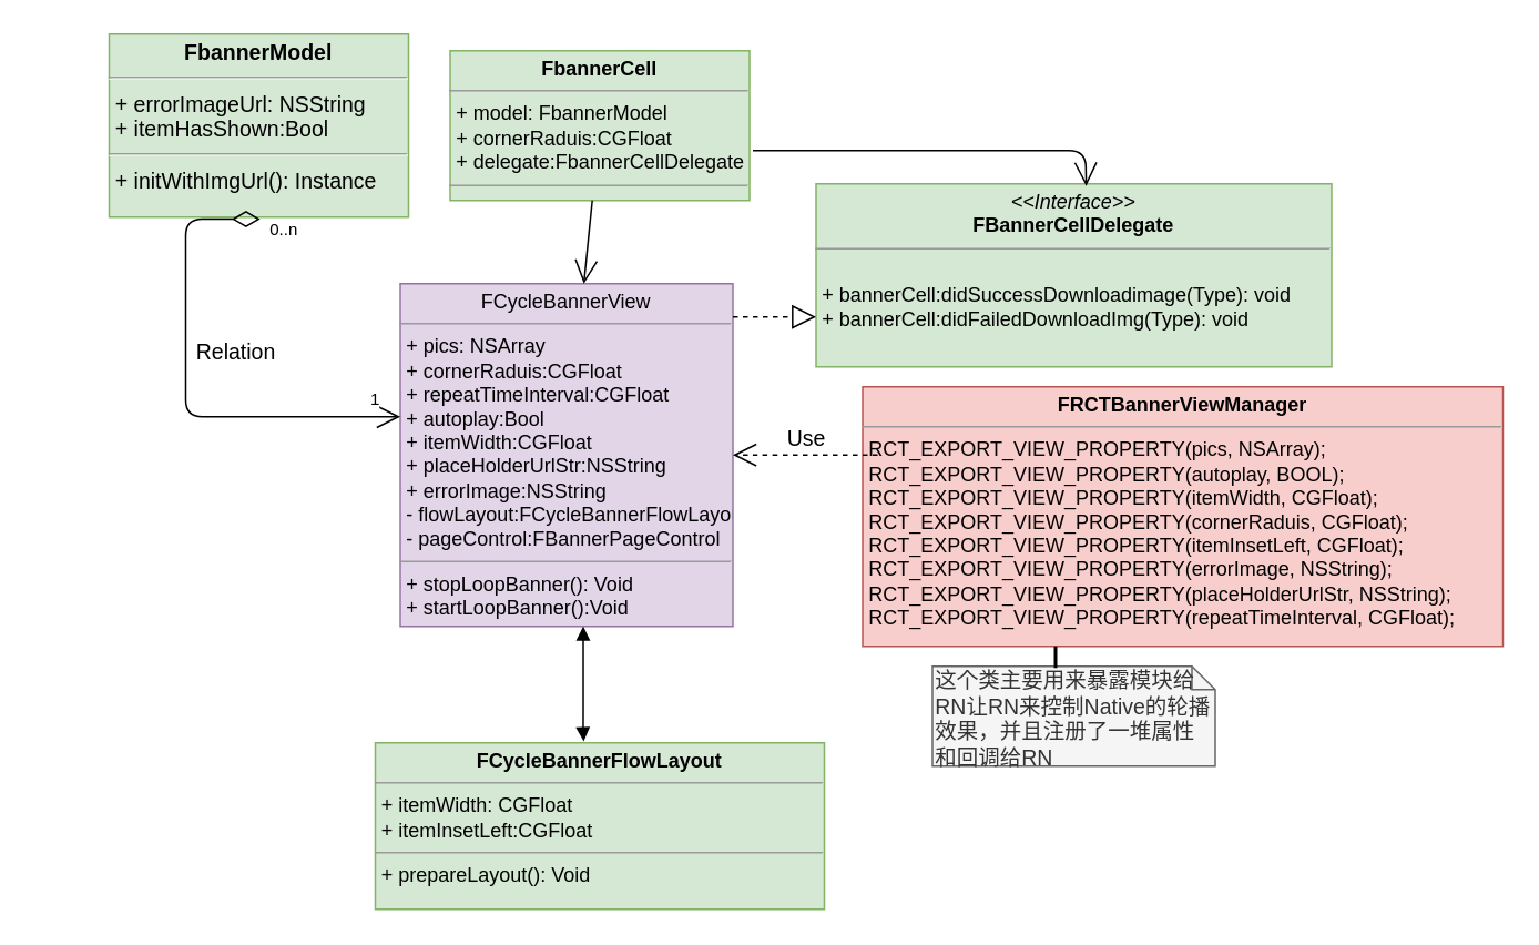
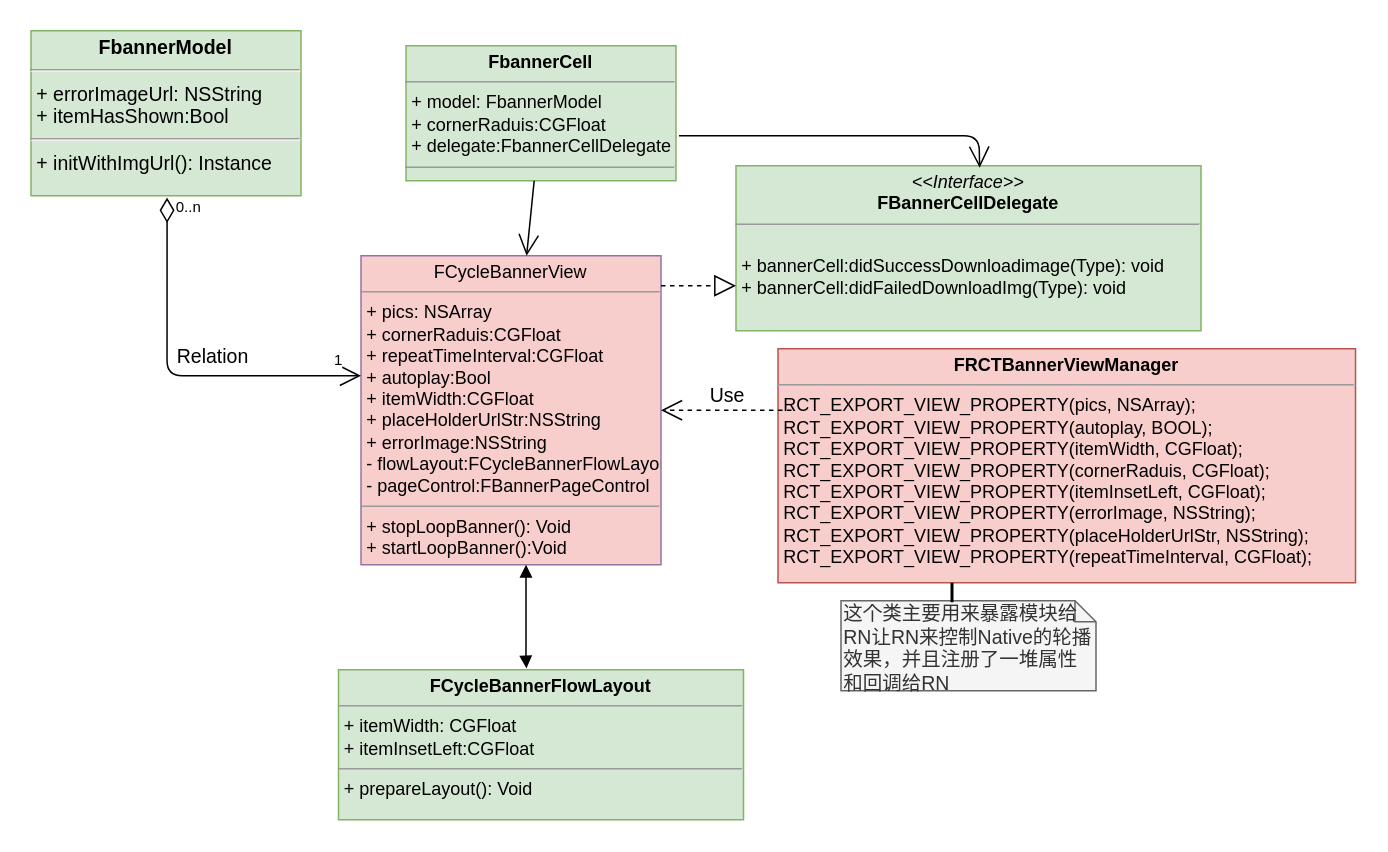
  <mxCell id="0" />
  <mxCell id="1" parent="0" />
- <mxCell id="2" value="&lt;p style=&quot;margin: 0px ; margin-top: 4px ; text-align: center&quot;&gt;FCycleBannerView&lt;/p&gt;&lt;hr size=&quot;1&quot;&gt;&lt;p style=&quot;margin: 0px ; margin-left: 4px&quot;&gt;+ pics: NSArray&lt;/p&gt;&lt;p style=&quot;margin: 0px ; margin-left: 4px&quot;&gt;&lt;span&gt;+ cornerRaduis:CGFloat&lt;/span&gt;&lt;br&gt;&lt;/p&gt;&lt;p style=&quot;margin: 0px ; margin-left: 4px&quot;&gt;+ repeatTimeInterval:CGFloat&lt;br&gt;&lt;/p&gt;&lt;p style=&quot;margin: 0px ; margin-left: 4px&quot;&gt;+ autoplay:Bool&lt;/p&gt;&lt;p style=&quot;margin: 0px ; margin-left: 4px&quot;&gt;+ itemWidth:CGFloat&lt;/p&gt;&lt;p style=&quot;margin: 0px ; margin-left: 4px&quot;&gt;+ placeHolderUrlStr:NSString&lt;/p&gt;&lt;p style=&quot;margin: 0px ; margin-left: 4px&quot;&gt;+ errorImage:NSString&lt;/p&gt;&lt;p style=&quot;margin: 0px ; margin-left: 4px&quot;&gt;-&amp;nbsp;flowLayout:FCycleBannerFlowLayout&lt;/p&gt;&lt;p style=&quot;margin: 0px ; margin-left: 4px&quot;&gt;-&amp;nbsp;pageControl:FBannerPageControl&lt;/p&gt;&lt;hr size=&quot;1&quot;&gt;&lt;p style=&quot;margin: 0px ; margin-left: 4px&quot;&gt;+ stopLoopBanner(): Void&lt;/p&gt;&lt;p style=&quot;margin: 0px ; margin-left: 4px&quot;&gt;+ startLoopBanner():Void&lt;/p&gt;" style="verticalAlign=top;align=left;overflow=fill;fontSize=12;fontFamily=Helvetica;html=1;fillColor=#e1d5e7;strokeColor=#9673a6;flipV=0;flipH=0;direction=south;" vertex="1" parent="1"><mxGeometry x="240" y="170" width="200" height="206" as="geometry" /></mxCell>
+ <mxCell id="2" value="&lt;p style=&quot;margin: 0px ; margin-top: 4px ; text-align: center&quot;&gt;FCycleBannerView&lt;/p&gt;&lt;hr size=&quot;1&quot;&gt;&lt;p style=&quot;margin: 0px ; margin-left: 4px&quot;&gt;+ pics: NSArray&lt;/p&gt;&lt;p style=&quot;margin: 0px ; margin-left: 4px&quot;&gt;&lt;span&gt;+ cornerRaduis:CGFloat&lt;/span&gt;&lt;br&gt;&lt;/p&gt;&lt;p style=&quot;margin: 0px ; margin-left: 4px&quot;&gt;+ repeatTimeInterval:CGFloat&lt;br&gt;&lt;/p&gt;&lt;p style=&quot;margin: 0px ; margin-left: 4px&quot;&gt;+ autoplay:Bool&lt;/p&gt;&lt;p style=&quot;margin: 0px ; margin-left: 4px&quot;&gt;+ itemWidth:CGFloat&lt;/p&gt;&lt;p style=&quot;margin: 0px ; margin-left: 4px&quot;&gt;+ placeHolderUrlStr:NSString&lt;/p&gt;&lt;p style=&quot;margin: 0px ; margin-left: 4px&quot;&gt;+ errorImage:NSString&lt;/p&gt;&lt;p style=&quot;margin: 0px ; margin-left: 4px&quot;&gt;-&amp;nbsp;flowLayout:FCycleBannerFlowLayout&lt;/p&gt;&lt;p style=&quot;margin: 0px ; margin-left: 4px&quot;&gt;-&amp;nbsp;pageControl:FBannerPageControl&lt;/p&gt;&lt;hr size=&quot;1&quot;&gt;&lt;p style=&quot;margin: 0px ; margin-left: 4px&quot;&gt;+ stopLoopBanner(): Void&lt;/p&gt;&lt;p style=&quot;margin: 0px ; margin-left: 4px&quot;&gt;+ startLoopBanner():Void&lt;/p&gt;" style="verticalAlign=top;align=left;overflow=fill;fontSize=12;fontFamily=Helvetica;html=1;fillColor=#f8cecc;strokeColor=#9673a6;flipV=0;flipH=0;direction=south;" vertex="1" parent="1"><mxGeometry x="240" y="170" width="200" height="206" as="geometry" /></mxCell>
  <mxCell id="3" value="&lt;p style=&quot;margin: 0px ; margin-top: 4px ; text-align: center&quot;&gt;&lt;span style=&quot;text-align: left&quot;&gt;&lt;b&gt;FCycleBannerFlowLayout&lt;/b&gt;&lt;/span&gt;&lt;br&gt;&lt;/p&gt;&lt;hr size=&quot;1&quot;&gt;&lt;p style=&quot;margin: 0px ; margin-left: 4px&quot;&gt;+ itemWidth: CGFloat&lt;/p&gt;&lt;p style=&quot;margin: 0px ; margin-left: 4px&quot;&gt;+&amp;nbsp;itemInsetLeft:CGFloat&lt;/p&gt;&lt;hr size=&quot;1&quot;&gt;&lt;p style=&quot;margin: 0px ; margin-left: 4px&quot;&gt;+ prepareLayout(): Void&lt;/p&gt;" style="verticalAlign=top;align=left;overflow=fill;fontSize=12;fontFamily=Helvetica;html=1;fillColor=#d5e8d4;strokeColor=#82b366;" vertex="1" parent="1"><mxGeometry x="225" y="446" width="270" height="100" as="geometry" /></mxCell>
- <mxCell id="4" value="&lt;p style=&quot;margin: 4px 0px 0px; text-align: center; font-size: 13px;&quot;&gt;&lt;b style=&quot;font-size: 13px;&quot;&gt;FbannerModel&lt;/b&gt;&lt;/p&gt;&lt;hr style=&quot;font-size: 13px;&quot;&gt;&lt;p style=&quot;margin: 0px 0px 0px 4px; font-size: 13px;&quot;&gt;+ errorImageUrl: NSString&lt;/p&gt;&lt;p style=&quot;margin: 0px 0px 0px 4px; font-size: 13px;&quot;&gt;+&amp;nbsp;itemHasShown:Bool&lt;/p&gt;&lt;hr style=&quot;font-size: 13px;&quot;&gt;&lt;p style=&quot;margin: 0px 0px 0px 4px; font-size: 13px;&quot;&gt;+ initWithImgUrl(): Instance&lt;/p&gt;" style="verticalAlign=top;align=left;overflow=fill;fontSize=13;fontFamily=Helvetica;html=1;fillColor=#d5e8d4;strokeColor=#82b366;" vertex="1" parent="1"><mxGeometry x="65" y="20" width="180" height="110" as="geometry" /></mxCell>
+ <mxCell id="4" value="&lt;p style=&quot;margin: 4px 0px 0px; text-align: center; font-size: 13px;&quot;&gt;&lt;b style=&quot;font-size: 13px;&quot;&gt;FbannerModel&lt;/b&gt;&lt;/p&gt;&lt;hr style=&quot;font-size: 13px;&quot;&gt;&lt;p style=&quot;margin: 0px 0px 0px 4px; font-size: 13px;&quot;&gt;+ errorImageUrl: NSString&lt;/p&gt;&lt;p style=&quot;margin: 0px 0px 0px 4px; font-size: 13px;&quot;&gt;+&amp;nbsp;itemHasShown:Bool&lt;/p&gt;&lt;hr style=&quot;font-size: 13px;&quot;&gt;&lt;p style=&quot;margin: 0px 0px 0px 4px; font-size: 13px;&quot;&gt;+ initWithImgUrl(): Instance&lt;/p&gt;" style="verticalAlign=top;align=left;overflow=fill;fontSize=13;fontFamily=Helvetica;html=1;fillColor=#d5e8d4;strokeColor=#82b366;" vertex="1" parent="1"><mxGeometry x="20" y="20" width="180" height="110" as="geometry" /></mxCell>
  <mxCell id="5" value="&lt;p style=&quot;margin: 0px ; margin-top: 4px ; text-align: center&quot;&gt;&lt;b&gt;FbannerCell&lt;/b&gt;&lt;/p&gt;&lt;hr size=&quot;1&quot;&gt;&lt;p style=&quot;margin: 0px ; margin-left: 4px&quot;&gt;+ model: FbannerModel&lt;/p&gt;&lt;p style=&quot;margin: 0px ; margin-left: 4px&quot;&gt;+ cornerRaduis:CGFloat&lt;/p&gt;&lt;p style=&quot;margin: 0px ; margin-left: 4px&quot;&gt;+ delegate:FbannerCellDelegate&lt;/p&gt;&lt;hr size=&quot;1&quot;&gt;&lt;p style=&quot;margin: 0px ; margin-left: 4px&quot;&gt;&lt;br&gt;&lt;/p&gt;" style="verticalAlign=top;align=left;overflow=fill;fontSize=12;fontFamily=Helvetica;html=1;strokeColor=#82b366;fillColor=#d5e8d4;" vertex="1" parent="1"><mxGeometry x="270" y="30" width="180" height="90" as="geometry" /></mxCell>
  <mxCell id="6" value="Relation" style="endArrow=open;html=1;endSize=12;startArrow=diamondThin;startSize=14;startFill=0;edgeStyle=orthogonalEdgeStyle;fontSize=13;exitX=0.504;exitY=1.011;exitDx=0;exitDy=0;exitPerimeter=0;" edge="1" parent="1" source="4" target="2"><mxGeometry x="-0.145" y="30" relative="1" as="geometry"><mxPoint x="110" y="250" as="sourcePoint" /><mxPoint x="270" y="250" as="targetPoint" /><Array as="points"><mxPoint x="111" y="250" /></Array><mxPoint as="offset" /></mxGeometry></mxCell>
  <mxCell id="7" value="0..n" style="resizable=0;html=1;align=left;verticalAlign=top;labelBackgroundColor=#ffffff;fontSize=10;" connectable="0" vertex="1" parent="6"><mxGeometry x="-1" relative="1" as="geometry"><mxPoint x="4" y="-6" as="offset" /></mxGeometry></mxCell>
  <mxCell id="8" value="1" style="resizable=0;html=1;align=right;verticalAlign=top;labelBackgroundColor=#ffffff;fontSize=10;" connectable="0" vertex="1" parent="6"><mxGeometry x="1" relative="1" as="geometry"><mxPoint x="-12" y="-23" as="offset" /></mxGeometry></mxCell>
  <mxCell id="9" value="" style="endArrow=block;startArrow=block;endFill=1;startFill=1;html=1;fontSize=13;entryX=0.464;entryY=-0.009;entryDx=0;entryDy=0;entryPerimeter=0;" edge="1" parent="1" target="3"><mxGeometry width="160" relative="1" as="geometry"><mxPoint x="350" y="376" as="sourcePoint" /><mxPoint x="120" y="640" as="targetPoint" /><Array as="points"><mxPoint x="350" y="410" /><mxPoint x="350" y="440" /></Array></mxGeometry></mxCell>
  <mxCell id="10" value="" style="endArrow=open;endFill=1;endSize=12;html=1;fontSize=13;" edge="1" parent="1" source="5" target="2"><mxGeometry width="160" relative="1" as="geometry"><mxPoint x="190" y="90" as="sourcePoint" /><mxPoint x="190" y="60" as="targetPoint" /></mxGeometry></mxCell>
  <mxCell id="11" value="&lt;p style=&quot;margin: 0px ; margin-top: 4px ; text-align: center&quot;&gt;&lt;i&gt;&amp;lt;&amp;lt;Interface&amp;gt;&amp;gt;&lt;/i&gt;&lt;br&gt;&lt;b&gt;FBannerCellDelegate&lt;/b&gt;&lt;br&gt;&lt;/p&gt;&lt;hr size=&quot;1&quot;&gt;&lt;p style=&quot;margin: 0px ; margin-left: 4px&quot;&gt;&lt;br&gt;&lt;/p&gt;&lt;p style=&quot;margin: 0px ; margin-left: 4px&quot;&gt;+ bannerCell:didSuccessDownloadimage(Type): void&lt;br&gt;+ bannerCell:didFailedDownloadImg(Type): void&lt;br&gt;&lt;/p&gt;" style="verticalAlign=top;align=left;overflow=fill;fontSize=12;fontFamily=Helvetica;html=1;strokeColor=#82b366;fillColor=#d5e8d4;" vertex="1" parent="1"><mxGeometry x="490" y="110" width="310" height="110" as="geometry" /></mxCell>
  <mxCell id="12" value="" style="endArrow=block;dashed=1;endFill=0;endSize=12;html=1;fontSize=13;" edge="1" parent="1"><mxGeometry width="160" relative="1" as="geometry"><mxPoint x="440" y="190" as="sourcePoint" /><mxPoint x="490" y="190" as="targetPoint" /><Array as="points"><mxPoint x="490" y="190" /></Array></mxGeometry></mxCell>
  <mxCell id="13" value="" style="endArrow=open;endFill=1;endSize=12;html=1;fontSize=13;entryX=0.524;entryY=0.012;entryDx=0;entryDy=0;entryPerimeter=0;" edge="1" parent="1" target="11"><mxGeometry width="160" relative="1" as="geometry"><mxPoint x="452" y="90" as="sourcePoint" /><mxPoint x="663.38" y="169.83" as="targetPoint" /><Array as="points"><mxPoint x="490" y="90" /><mxPoint x="652" y="90" /></Array></mxGeometry></mxCell>
  <mxCell id="14" value="&lt;p style=&quot;margin: 0px ; margin-top: 4px ; text-align: center&quot;&gt;&lt;b&gt;FRCTBannerViewManager&lt;/b&gt;&lt;br&gt;&lt;/p&gt;&lt;hr size=&quot;1&quot;&gt;&lt;p style=&quot;margin: 0px ; margin-left: 4px&quot;&gt;&lt;/p&gt;&lt;p style=&quot;margin: 0px ; margin-left: 4px&quot;&gt;RCT_EXPORT_VIEW_PROPERTY(pics, NSArray);&lt;/p&gt;&lt;p style=&quot;margin: 0px ; margin-left: 4px&quot;&gt;RCT_EXPORT_VIEW_PROPERTY(autoplay, BOOL);&lt;/p&gt;&lt;p style=&quot;margin: 0px ; margin-left: 4px&quot;&gt;RCT_EXPORT_VIEW_PROPERTY(itemWidth, CGFloat);&lt;/p&gt;&lt;p style=&quot;margin: 0px ; margin-left: 4px&quot;&gt;RCT_EXPORT_VIEW_PROPERTY(cornerRaduis, CGFloat);&lt;/p&gt;&lt;p style=&quot;margin: 0px ; margin-left: 4px&quot;&gt;RCT_EXPORT_VIEW_PROPERTY(itemInsetLeft, CGFloat);&lt;/p&gt;&lt;p style=&quot;margin: 0px ; margin-left: 4px&quot;&gt;RCT_EXPORT_VIEW_PROPERTY(errorImage, NSString);&lt;/p&gt;&lt;p style=&quot;margin: 0px ; margin-left: 4px&quot;&gt;RCT_EXPORT_VIEW_PROPERTY(placeHolderUrlStr, NSString);&lt;/p&gt;&lt;p style=&quot;margin: 0px ; margin-left: 4px&quot;&gt;RCT_EXPORT_VIEW_PROPERTY(repeatTimeInterval, CGFloat);&lt;/p&gt;" style="verticalAlign=top;align=left;overflow=fill;fontSize=12;fontFamily=Helvetica;html=1;strokeColor=#b85450;fillColor=#f8cecc;" vertex="1" parent="1"><mxGeometry x="518" y="232" width="385" height="156" as="geometry" /></mxCell>
  <mxCell id="15" value="这个类主要用来暴露模块给RN让RN来控制Native的轮播效果，并且注册了一堆属性和回调给RN" style="shape=note;whiteSpace=wrap;html=1;size=14;verticalAlign=top;align=left;spacingTop=-6;strokeColor=#666666;fontSize=13;fillColor=#f5f5f5;fontColor=#333333;" vertex="1" parent="1"><mxGeometry x="560" y="400" width="170" height="60" as="geometry" /></mxCell>
  <mxCell id="16" value="Use" style="endArrow=open;endSize=12;dashed=1;html=1;fontSize=13;" edge="1" parent="1" target="2"><mxGeometry x="-0.011" y="-10" width="160" relative="1" as="geometry"><mxPoint x="527" y="273" as="sourcePoint" /><mxPoint x="440" y="296.769" as="targetPoint" /><Array as="points"><mxPoint x="490" y="273" /><mxPoint x="460" y="273" /></Array><mxPoint as="offset" /></mxGeometry></mxCell>
  <mxCell id="17" value="" style="line;strokeWidth=2;direction=south;html=1;" vertex="1" parent="1"><mxGeometry x="629" y="388" width="10" height="13" as="geometry" /></mxCell>
